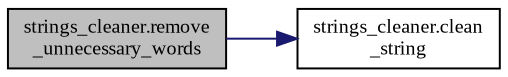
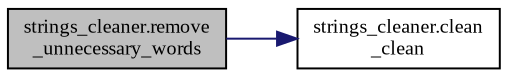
  digraph {
    rankdir=LR
    fontname="Liberation Serif"
    node [color=black fontname="Liberation Serif" fontsize=10 shape=record style=filled]
    n1 [fillcolor=grey75 fontcolor=black height=0.2 label="strings_cleaner.remove\l_unnecessary_words" width=0.4]
-   n2 [fillcolor=white height=0.2 label="strings_cleaner.clean\l_string" width=0.4]
+   n2 [fillcolor=white height=0.2 label="strings_cleaner.clean\l_clean" width=0.4]
    n1 -> n2 [color=midnightblue fontname="Liberation Serif" fontsize=10 labelfontname=Helvetica labelfontsize=10 style=solid]
  }
